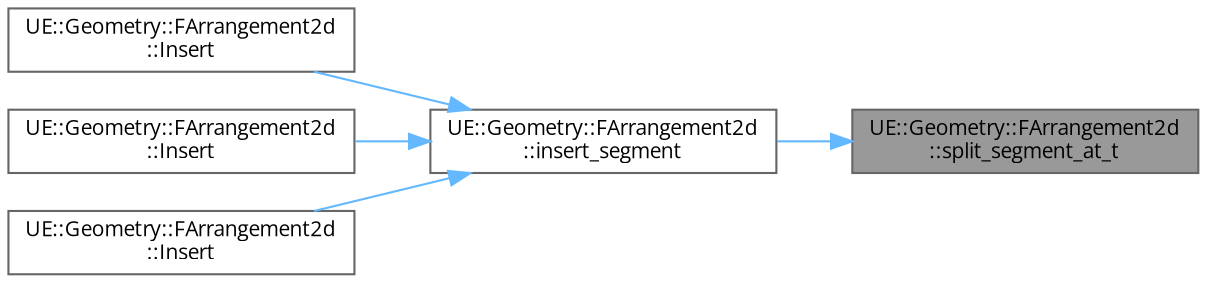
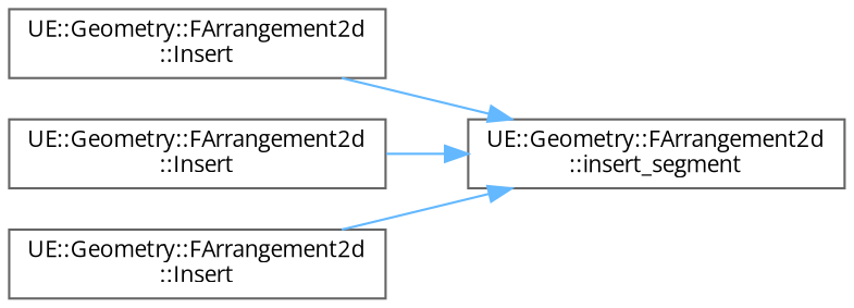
  digraph {
    rankdir=RL
    fontname="Open Sans"
    node [color=grey40 fillcolor=white fontname="Open Sans" fontsize=10 shape=box style=filled]
    edge [color=steelblue1 dir=back fontname="Open Sans" fontsize=10 labelfontname=Helvetica labelfontsize=10 style=solid]
-   n1 [color=gray40 fillcolor=grey60 fontcolor=black height=0.2 label="UE::Geometry::FArrangement2d\l::split_segment_at_t" width=0.4]
    n2 [height=0.2 label="UE::Geometry::FArrangement2d\l::insert_segment" width=0.4]
    n3 [height=0.2 label="UE::Geometry::FArrangement2d\l::Insert" width=0.4]
    n4 [height=0.2 label="UE::Geometry::FArrangement2d\l::Insert" width=0.4]
    n5 [height=0.2 label="UE::Geometry::FArrangement2d\l::Insert" width=0.4]
-   n1 -> n2
    n2 -> n3
    n2 -> n4
    n2 -> n5
  }
